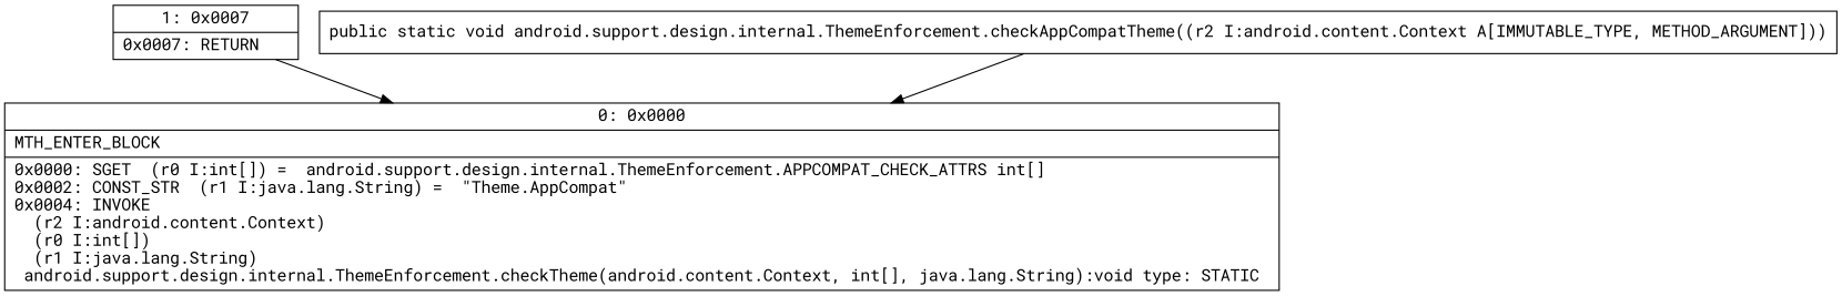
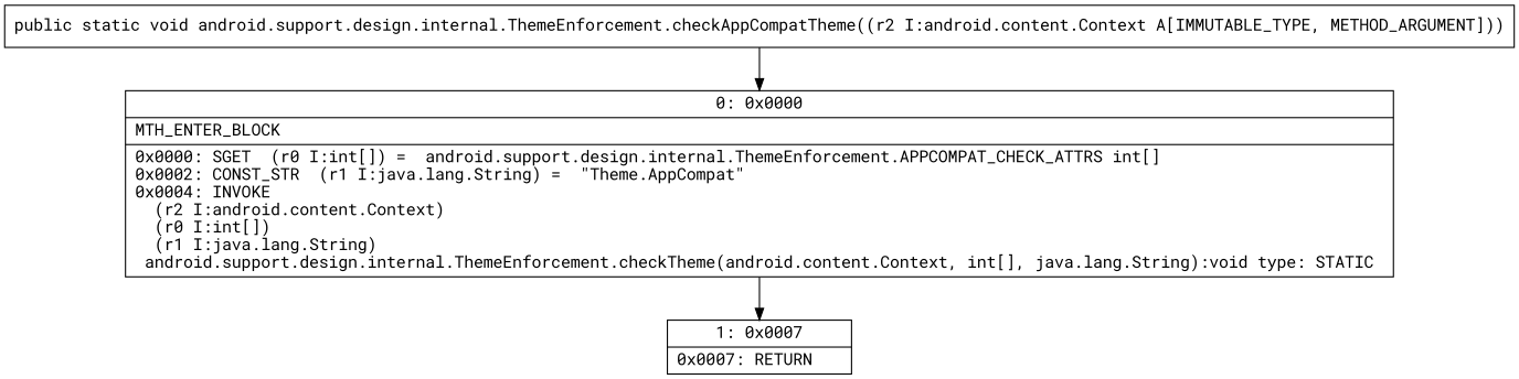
  digraph {
    fontname="Roboto Mono"
    node [shape=record fontname="Roboto Mono"]
    edge [fontname="Roboto Mono"]
    n1 [label="{0\:\ 0x0000|MTH_ENTER_BLOCK\l|0x0000: SGET  (r0 I:int[]) =  android.support.design.internal.ThemeEnforcement.APPCOMPAT_CHECK_ATTRS int[] \l0x0002: CONST_STR  (r1 I:java.lang.String) =  \"Theme.AppCompat\" \l0x0004: INVOKE  \l  (r2 I:android.content.Context)\l  (r0 I:int[])\l  (r1 I:java.lang.String)\l android.support.design.internal.ThemeEnforcement.checkTheme(android.content.Context, int[], java.lang.String):void type: STATIC \l}"]
    n2 [label="{1\:\ 0x0007|0x0007: RETURN   \l}"]
    n3 [label="{public static void android.support.design.internal.ThemeEnforcement.checkAppCompatTheme((r2 I:android.content.Context A[IMMUTABLE_TYPE, METHOD_ARGUMENT])) }"]
-   n2 -> n1
+   n1 -> n2
    n3 -> n1
  }
